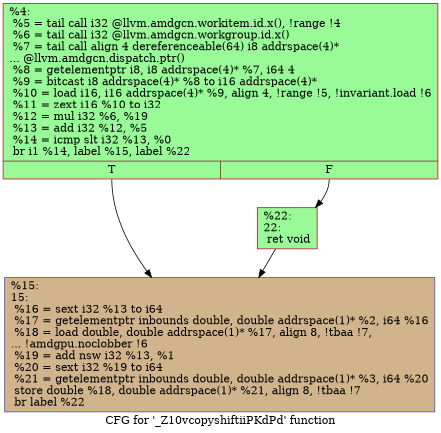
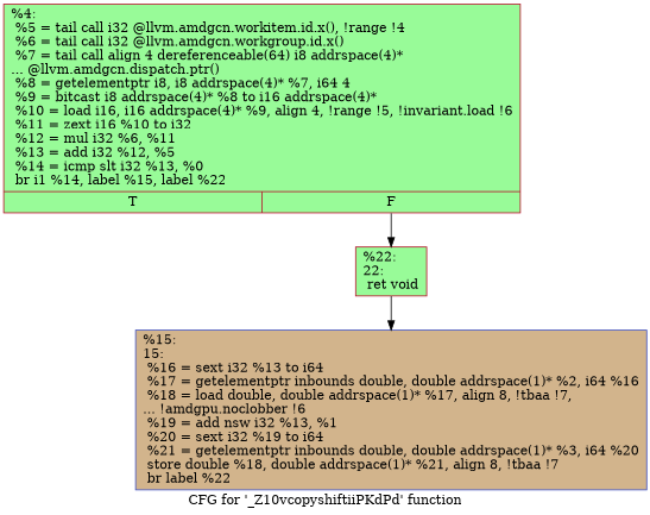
  digraph {
    label="CFG for '_Z10vcopyshiftiiPKdPd' function"
    node [color="#b70d28ff" fillcolor=palegreen shape=record style=filled]
-   n1 [label="{%4:\l  %5 = tail call i32 @llvm.amdgcn.workitem.id.x(), !range !4\l  %6 = tail call i32 @llvm.amdgcn.workgroup.id.x()\l  %7 = tail call align 4 dereferenceable(64) i8 addrspace(4)*\l... @llvm.amdgcn.dispatch.ptr()\l  %8 = getelementptr i8, i8 addrspace(4)* %7, i64 4\l  %9 = bitcast i8 addrspace(4)* %8 to i16 addrspace(4)*\l  %10 = load i16, i16 addrspace(4)* %9, align 4, !range !5, !invariant.load !6\l  %11 = zext i16 %10 to i32\l  %12 = mul i32 %6, %19\l  %13 = add i32 %12, %5\l  %14 = icmp slt i32 %13, %0\l  br i1 %14, label %15, label %22\l|{<s0>T|<s1>F}}"]
+   n1 [label="{%4:\l  %5 = tail call i32 @llvm.amdgcn.workitem.id.x(), !range !4\l  %6 = tail call i32 @llvm.amdgcn.workgroup.id.x()\l  %7 = tail call align 4 dereferenceable(64) i8 addrspace(4)*\l... @llvm.amdgcn.dispatch.ptr()\l  %8 = getelementptr i8, i8 addrspace(4)* %7, i64 4\l  %9 = bitcast i8 addrspace(4)* %8 to i16 addrspace(4)*\l  %10 = load i16, i16 addrspace(4)* %9, align 4, !range !5, !invariant.load !6\l  %11 = zext i16 %10 to i32\l  %12 = mul i32 %6, %11\l  %13 = add i32 %12, %5\l  %14 = icmp slt i32 %13, %0\l  br i1 %14, label %15, label %22\l|{<s0>T|<s1>F}}"]
    n2 [color="#3d50c3ff" fillcolor=tan label="{%15:\l15:                                               \l  %16 = sext i32 %13 to i64\l  %17 = getelementptr inbounds double, double addrspace(1)* %2, i64 %16\l  %18 = load double, double addrspace(1)* %17, align 8, !tbaa !7,\l... !amdgpu.noclobber !6\l  %19 = add nsw i32 %13, %1\l  %20 = sext i32 %19 to i64\l  %21 = getelementptr inbounds double, double addrspace(1)* %3, i64 %20\l  store double %18, double addrspace(1)* %21, align 8, !tbaa !7\l  br label %22\l}"]
    n3 [label="{%22:\l22:                                               \l  ret void\l}"]
-   n1 -> n2 [tailport=s0]
    n1 -> n3 [tailport=s1]
    n3 -> n2
  }
